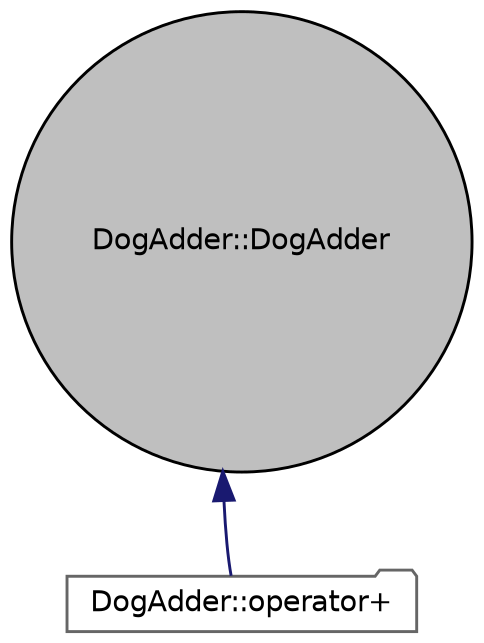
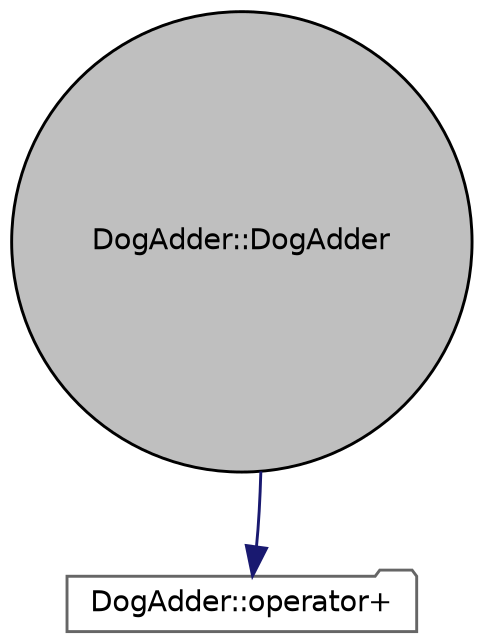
  digraph {
    rankdir=TB
    node [fontname=Helvetica fontsize=10]
    n1 [color=black fillcolor=grey75 fontcolor=black height=0.2 label="DogAdder::DogAdder" shape=circle style=filled width=0.4]
    n2 [color=gray40 height=0.2 label="DogAdder::operator+" shape=folder width=0.4]
-   n1 -> n2 [color=midnightblue dir=back fontname=Helvetica fontsize=10 labelfontname=Helvetica labelfontsize=10 style=solid]
+   n2 -> n1 [color=midnightblue dir=back fontname=Helvetica fontsize=10 labelfontname=Helvetica labelfontsize=10 style=solid]
  }
